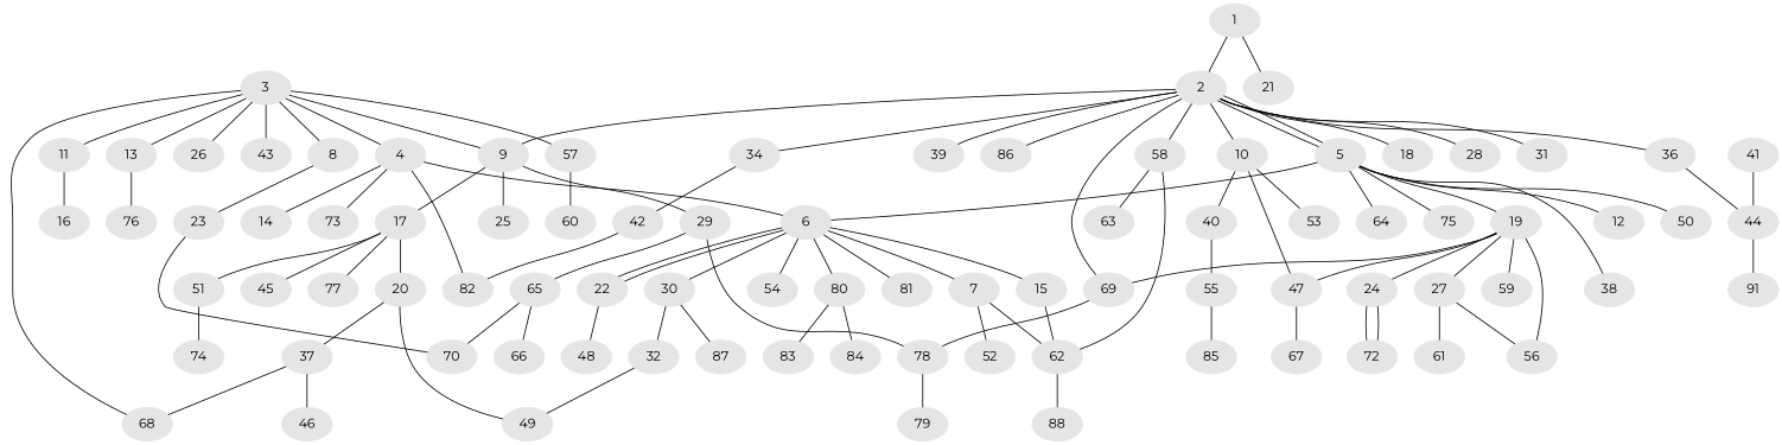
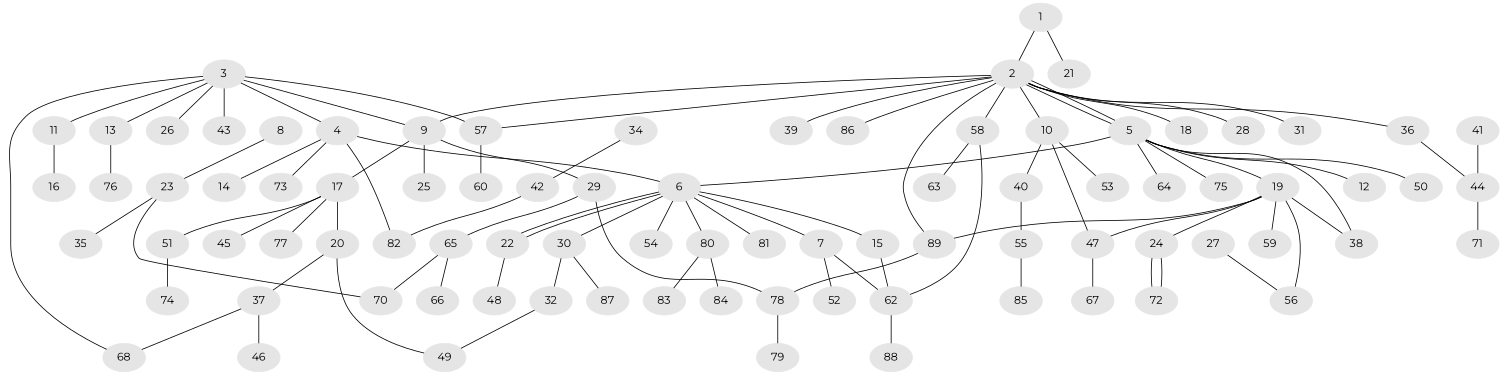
  graph {
    fontname=Montserrat
    node [color=gray90 fontname=Montserrat style=filled]
    edge [fontname=Montserrat]
    1
    2
    21
    5
    9
    10
    18
    28
    31
    34
    36
    39
    58
-   69
+   69 [label=89]
    86
    3
    4
    8
    11
    13
    26
    43
    57
    68
    6
    12
    19
    38
    50
    64
    75
    17
    25
    29
    40
    47
    53
    42
    44
    62
    63
    78
    14
    73
    82
    23
    16
    76
    60
    7
    15
    22
    30
    54
    80
    81
    24
    27
    56
    59
    52
    48
    32
    87
    83
    84
    88
+   35
    70
    20
    45
    51
    77
    65
    55
    67
    37
    49
    74
    72
-   61
    46
    66
    79
    41
-   71 [label=91]
+   71
    85
    1 -- 2
    1 -- 21
    2 -- 5
    2 -- 5
    2 -- 9
    2 -- 10
    2 -- 18
    2 -- 28
    2 -- 31
-   2 -- 34
+   2 -- 57
    2 -- 36
    2 -- 39
    2 -- 58
    2 -- 69
    2 -- 86
    5 -- 6
    5 -- 12
    5 -- 19
    5 -- 38
    5 -- 50
    5 -- 64
    5 -- 75
    9 -- 17
    9 -- 25
    9 -- 29
    10 -- 40
    10 -- 47
    10 -- 53
    34 -- 42
    36 -- 44
    58 -- 62
    58 -- 63
    69 -- 78
    3 -- 9
    3 -- 4
-   3 -- 8
    3 -- 11
    3 -- 13
    3 -- 26
    3 -- 43
    3 -- 57
    3 -- 68
    4 -- 6
    4 -- 14
    4 -- 73
    4 -- 82
    8 -- 23
    11 -- 16
    13 -- 76
    57 -- 60
    6 -- 7
    6 -- 15
    6 -- 22
    6 -- 22
    6 -- 30
    6 -- 54
    6 -- 80
    6 -- 81
    19 -- 69
    19 -- 47
    19 -- 24
-   19 -- 27
+   19 -- 38
    19 -- 56
    19 -- 59
    17 -- 20
    17 -- 45
    17 -- 51
    17 -- 77
    29 -- 78
    29 -- 65
    40 -- 55
    47 -- 67
    42 -- 82
    44 -- 71
    62 -- 88
    78 -- 79
+   23 -- 35
    23 -- 70
    7 -- 62
    7 -- 52
    15 -- 62
    22 -- 48
    30 -- 32
    30 -- 87
    80 -- 83
    80 -- 84
    24 -- 72
    24 -- 72
    27 -- 56
-   27 -- 61
    32 -- 49
    20 -- 37
    20 -- 49
    51 -- 74
    65 -- 70
    65 -- 66
    55 -- 85
    37 -- 68
    37 -- 46
    41 -- 44
  }
